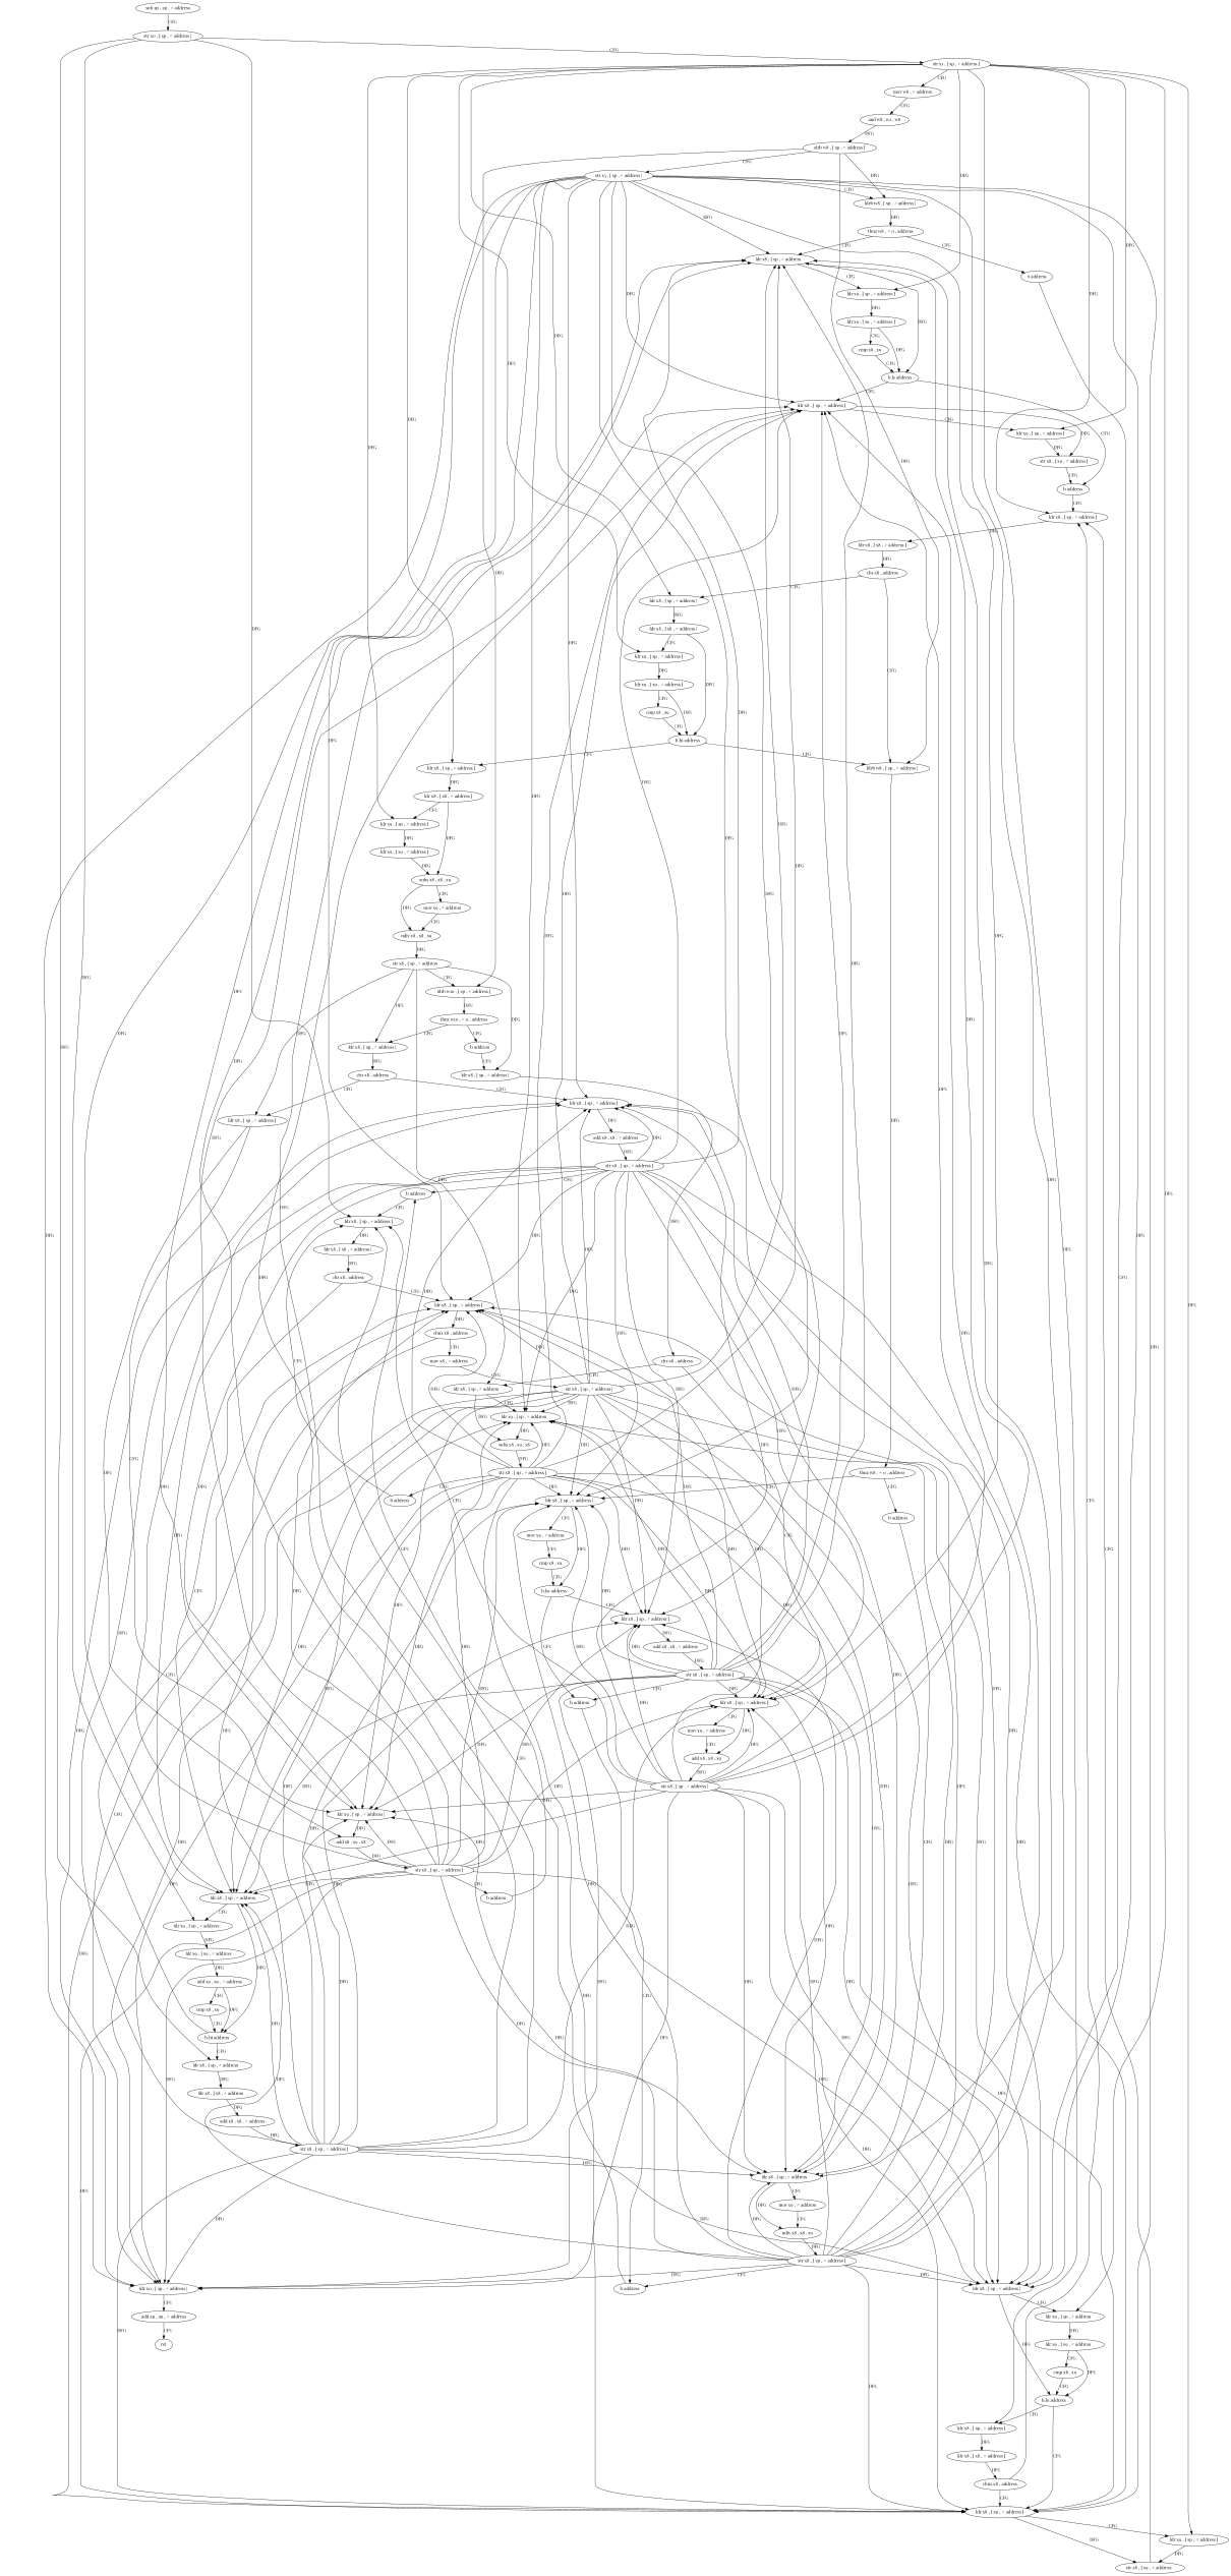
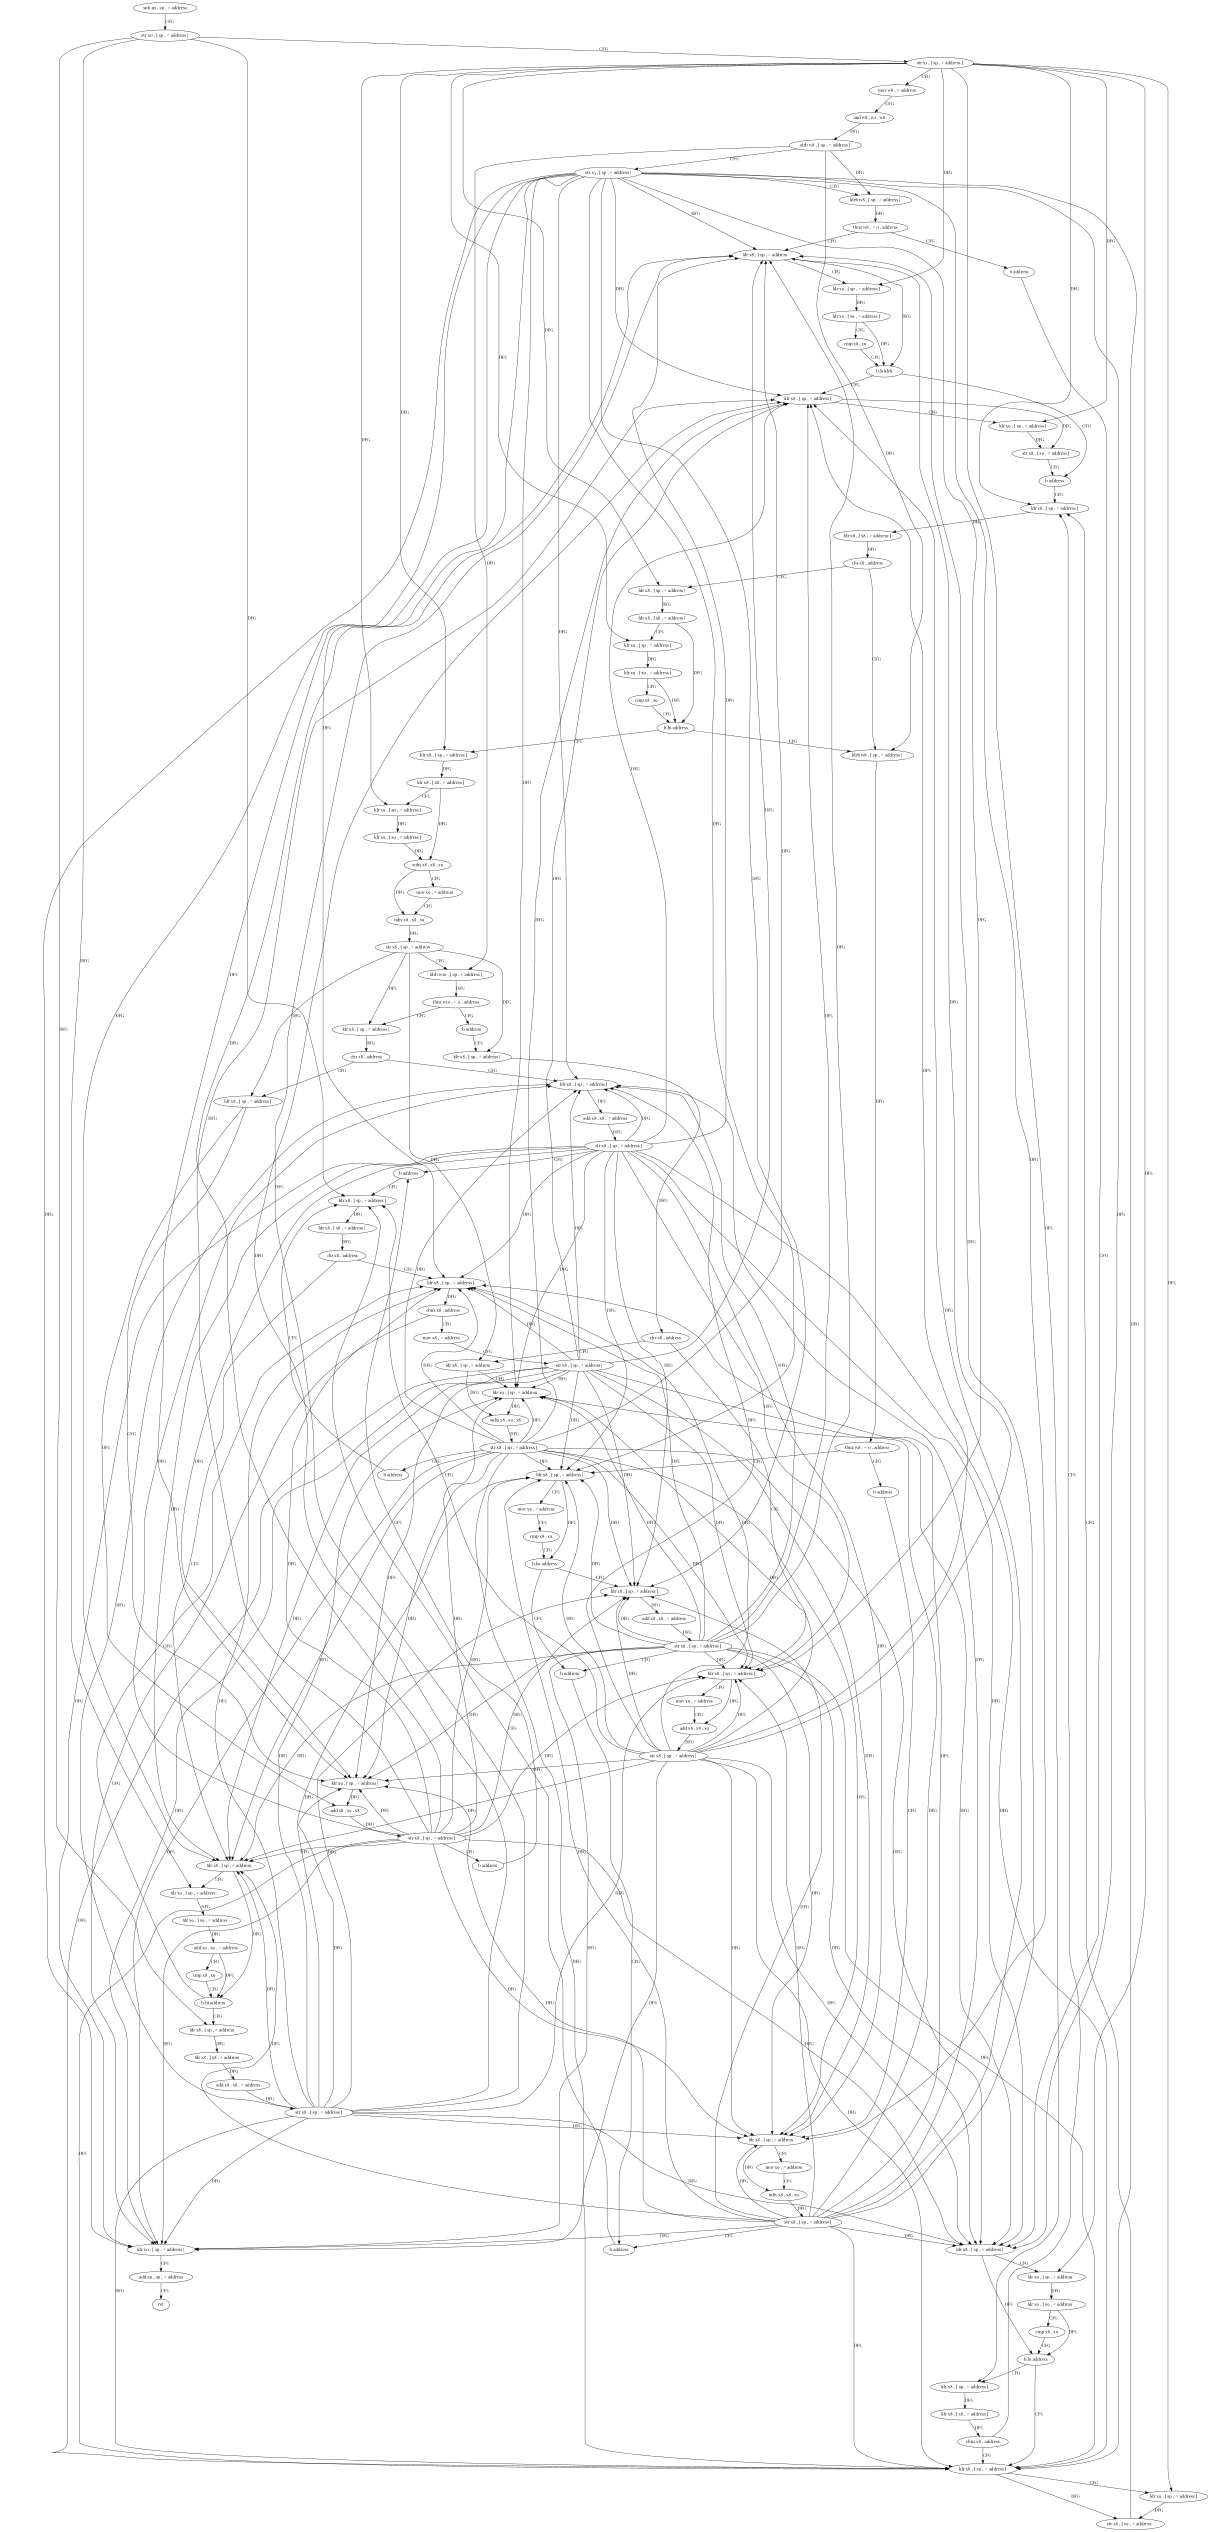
  digraph {
    fontname="Playfair Display"
    node [fontname="Playfair Display"]
    edge [fontname="Playfair Display"]
    n1 [label="sub sp , sp , # address"]
    n2 [label="str x0 , [ sp , # address ]"]
    n3 [label="str x1 , [ sp , # address ]"]
    n4 [label="ldr x8 , [ sp , # address ]"]
    n5 [label="ldr x9 , [ sp , # address ]"]
    n6 [label="ldr x8 , [ sp , # address ]"]
    n7 [label="mov w8 , # address"]
    n8 [label="ldr x9 , [ sp , # address ]"]
    n9 [label="ldr x8 , [ sp , # address ]"]
    n10 [label="ldr x9 , [ sp , # address ]"]
    n11 [label="ldr x9 , [ sp , # address ]"]
    n12 [label="ldr x8 , [ sp , # address ]"]
    n13 [label="ldr x8 , [ sp , # address ]"]
    n14 [label="ldr x9 , [ sp , # address ]"]
    n15 [label="ldr x9 , [ sp , # address ]"]
    n16 [label="ldr x8 , [ sp , # address ]"]
    n17 [label="ldr x9 , [ sp , # address ]"]
    n18 [label="ldr x8 , [ x8 , # address ]"]
    n19 [label="ldr x9 , [ x9 , # address ]"]
    n20 [label="ldr x8 , [ x8 , # address ]"]
    n21 [label="and w8 , w2 , w8"]
    n22 [label="ldr x9 , [ x9 , # address ]"]
    n23 [label="ldr x8 , [ x8 , # address ]"]
    n24 [label="str x8 , [ x9 , # address ]"]
    n25 [label="ldr x9 , [ x9 , # address ]"]
    n26 [label="ldr x8 , [ x8 , # address ]"]
    n27 [label="ldr x8 , [ x8 , # address ]"]
    n28 [label="str x8 , [ x9 , # address ]"]
    n29 [label="ldr x9 , [ x9 , # address ]"]
    n30 [label="ldr x8 , [ x8 , # address ]"]
    n31 [label="ldr x9 , [ x9 , # address ]"]
    n32 [label="strb w8 , [ sp , # address ]"]
    n33 [label="str x3 , [ sp , # address ]"]
    n34 [label="ldrb w8 , [ sp , # address ]"]
    n35 [label="ldrb w8 , [ sp , # address ]"]
    n36 [label="ldrb w10 , [ sp , # address ]"]
    n37 [label="ldr x8 , [ sp , # address ]"]
    n38 [label="ldr x8 , [ sp , # address ]"]
    n39 [label="ldr x8 , [ sp , # address ]"]
    n40 [label="ldr x8 , [ sp , # address ]"]
    n41 [label="ldr x8 , [ sp , # address ]"]
    n42 [label="ldr x8 , [ sp , # address ]"]
    n43 [label="ldr x8 , [ sp , # address ]"]
    n44 [label="ldr x8 , [ sp , # address ]"]
    n45 [label="ldr x8 , [ sp , # address ]"]
    n46 [label="ldr x8 , [ sp , # address ]"]
    n47 [label="ldr x9 , [ sp , # address ]"]
    n48 [label="ldr x8 , [ sp , # address ]"]
    n49 [label="ldr x0 , [ sp , # address ]"]
    n50 [label="ldr x9 , [ sp , # address ]"]
    n51 [label="tbnz w8 , # 0 , address"]
    n52 [label="tbnz w8 , # 0 , address"]
    n53 [label="tbnz w10 , # 0 , address"]
-   n54 [label="b.ls address"]
+   n54 [label="b.ls ldrb"]
    n55 [label="b.lo address"]
    n56 [label="mov x9 , # address"]
    n57 [label="b.hs address"]
    n58 [label="add x8 , x8 , # address"]
    n59 [label="mov x9 , # address"]
    n60 [label="udiv x8 , x8 , x9"]
    n61 [label="add x8 , x8 , # address"]
    n62 [label="cbnz x8 , address"]
    n63 [label="b.hi address"]
    n64 [label="add x8 , x9 , x8"]
    n65 [label="mov x9 , # address"]
    n66 [label="add x8 , x8 , x9"]
    n67 [label="add sp , sp , # address"]
    n68 [label="subs x8 , x9 , x8"]
    n69 [label="b address"]
    n70 [label="b address"]
    n71 [label="cmp x8 , x9"]
    n72 [label="cbz x8 , address"]
    n73 [label="cmp x8 , x9"]
    n74 [label="cbnz x8 , address"]
    n75 [label="b address"]
    n76 [label="b.hi address"]
    n77 [label="cmp x8 , x9"]
    n78 [label="b address"]
    n79 [label="cmp x8 , x9"]
    n80 [label="subs x8 , x8 , x9"]
    n81 [label="b address"]
    n82 [label="str x8 , [ sp , # address ]"]
    n83 [label="str x8 , [ sp , # address ]"]
    n84 [label="mov x9 , # address"]
    n85 [label="udiv x8 , x8 , x9"]
    n86 [label="str x8 , [ sp , # address ]"]
    n87 [label="ldr x8 , [ sp , # address ]"]
    n88 [label="ldr x8 , [ sp , # address ]"]
    n89 [label="ldr x8 , [ sp , # address ]"]
    n90 [label="ldr x8 , [ sp , # address ]"]
    n91 [label="cbz x8 , address"]
    n92 [label="cbz x8 , address"]
    n93 [label="b address"]
    n94 [label="str x8 , [ sp , # address ]"]
    n95 [label="str x8 , [ sp , # address ]"]
    n96 [label="cbz x8 , address"]
    n97 [label="mov x8 , # address"]
    n98 [label="b address"]
    n99 [label="b address"]
    n100 [label="str x8 , [ sp , # address ]"]
    n101 [label="str x8 , [ sp , # address ]"]
    n102 [label="str x8 , [ sp , # address ]"]
    n103 [label=ret]
    n104 [label="add x9 , x9 , # address"]
    n105 [label="cmp x8 , x9"]
    n106 [label="add x8 , x8 , # address"]
    n107 [label="b address"]
    n108 [label="str x8 , [ sp , # address ]"]
    n1 -> n2 [label=CFG]
    n2 -> n3 [label=CFG]
    n2 -> n4 [label=DFG]
    n2 -> n5 [label=DFG]
    n2 -> n6 [label=DFG]
    n3 -> n7 [label=CFG]
    n3 -> n8 [label=DFG]
    n3 -> n9 [label=DFG]
    n3 -> n10 [label=DFG]
    n3 -> n11 [label=DFG]
    n3 -> n12 [label=DFG]
    n3 -> n13 [label=DFG]
    n3 -> n14 [label=DFG]
    n3 -> n15 [label=DFG]
    n3 -> n16 [label=DFG]
    n3 -> n17 [label=DFG]
    n4 -> n18 [label=DFG]
    n5 -> n19 [label=DFG]
    n6 -> n20 [label=DFG]
    n7 -> n21 [label=CFG]
    n8 -> n22 [label=DFG]
    n9 -> n23 [label=DFG]
    n10 -> n24 [label=DFG]
    n11 -> n25 [label=DFG]
    n12 -> n26 [label=DFG]
    n13 -> n27 [label=DFG]
    n14 -> n28 [label=DFG]
    n15 -> n29 [label=DFG]
    n16 -> n30 [label=DFG]
    n17 -> n31 [label=DFG]
    n18 -> n96 [label=DFG]
    n19 -> n104 [label=DFG]
    n20 -> n106 [label=DFG]
    n21 -> n32 [label=DFG]
    n22 -> n54 [label=DFG]
    n22 -> n71 [label=CFG]
    n23 -> n72 [label=DFG]
    n24 -> n70 [label=CFG]
    n25 -> n55 [label=DFG]
    n25 -> n73 [label=CFG]
    n26 -> n74 [label=DFG]
    n27 -> n15 [label=CFG]
    n27 -> n76 [label=DFG]
    n28 -> n9 [label=CFG]
    n29 -> n76 [label=DFG]
    n29 -> n79 [label=CFG]
    n30 -> n17 [label=CFG]
    n30 -> n80 [label=DFG]
    n31 -> n80 [label=DFG]
    n32 -> n33 [label=CFG]
    n32 -> n34 [label=DFG]
    n32 -> n35 [label=DFG]
    n32 -> n36 [label=DFG]
    n33 -> n34 [label=CFG]
    n33 -> n37 [label=DFG]
    n33 -> n38 [label=DFG]
    n33 -> n39 [label=DFG]
    n33 -> n40 [label=DFG]
    n33 -> n41 [label=DFG]
    n33 -> n42 [label=DFG]
    n33 -> n43 [label=DFG]
    n33 -> n44 [label=DFG]
    n33 -> n45 [label=DFG]
    n33 -> n46 [label=DFG]
    n33 -> n47 [label=DFG]
    n33 -> n48 [label=DFG]
    n33 -> n49 [label=DFG]
    n33 -> n50 [label=DFG]
    n34 -> n51 [label=DFG]
    n35 -> n52 [label=DFG]
    n36 -> n53 [label=DFG]
    n37 -> n8 [label=CFG]
    n37 -> n54 [label=DFG]
    n38 -> n10 [label=CFG]
    n38 -> n24 [label=DFG]
    n39 -> n11 [label=CFG]
    n39 -> n55 [label=DFG]
    n40 -> n14 [label=CFG]
    n40 -> n28 [label=DFG]
    n41 -> n56 [label=CFG]
    n41 -> n57 [label=DFG]
    n42 -> n58 [label=DFG]
    n43 -> n59 [label=CFG]
    n43 -> n60 [label=DFG]
    n44 -> n61 [label=DFG]
    n45 -> n62 [label=DFG]
    n46 -> n5 [label=CFG]
    n46 -> n63 [label=DFG]
    n47 -> n64 [label=DFG]
    n48 -> n65 [label=CFG]
    n48 -> n66 [label=DFG]
    n49 -> n67 [label=CFG]
    n50 -> n68 [label=DFG]
    n51 -> n37 [label=CFG]
    n51 -> n69 [label=CFG]
    n52 -> n41 [label=CFG]
    n52 -> n75 [label=CFG]
    n53 -> n87 [label=CFG]
    n53 -> n93 [label=CFG]
    n54 -> n38 [label=CFG]
    n54 -> n70 [label=CFG]
    n55 -> n12 [label=CFG]
    n55 -> n40 [label=CFG]
    n56 -> n77 [label=CFG]
    n57 -> n42 [label=CFG]
    n57 -> n78 [label=CFG]
    n58 -> n82 [label=DFG]
    n59 -> n60 [label=CFG]
    n60 -> n83 [label=DFG]
    n61 -> n94 [label=DFG]
    n62 -> n49 [label=CFG]
    n62 -> n97 [label=CFG]
    n63 -> n6 [label=CFG]
    n63 -> n45 [label=CFG]
    n64 -> n95 [label=DFG]
    n65 -> n66 [label=CFG]
    n66 -> n100 [label=DFG]
    n67 -> n103 [label=CFG]
    n68 -> n101 [label=DFG]
    n69 -> n39 [label=CFG]
    n70 -> n9 [label=CFG]
    n71 -> n54 [label=CFG]
    n72 -> n13 [label=CFG]
    n72 -> n35 [label=CFG]
    n73 -> n55 [label=CFG]
    n74 -> n9 [label=CFG]
    n74 -> n40 [label=CFG]
    n75 -> n43 [label=CFG]
    n76 -> n16 [label=CFG]
    n76 -> n35 [label=CFG]
    n77 -> n57 [label=CFG]
    n78 -> n81 [label=CFG]
    n79 -> n76 [label=CFG]
    n80 -> n84 [label=CFG]
    n80 -> n85 [label=DFG]
    n81 -> n4 [label=CFG]
    n82 -> n37 [label=DFG]
    n82 -> n38 [label=DFG]
    n82 -> n39 [label=DFG]
    n82 -> n40 [label=DFG]
    n82 -> n41 [label=DFG]
    n82 -> n42 [label=DFG]
    n82 -> n43 [label=DFG]
    n82 -> n44 [label=DFG]
    n82 -> n45 [label=DFG]
    n82 -> n46 [label=DFG]
    n82 -> n47 [label=DFG]
    n82 -> n48 [label=DFG]
    n82 -> n49 [label=DFG]
    n82 -> n50 [label=DFG]
    n82 -> n78 [label=CFG]
    n83 -> n37 [label=DFG]
    n83 -> n38 [label=DFG]
    n83 -> n39 [label=DFG]
    n83 -> n40 [label=DFG]
    n83 -> n41 [label=DFG]
    n83 -> n42 [label=DFG]
    n83 -> n43 [label=DFG]
    n83 -> n44 [label=DFG]
    n83 -> n45 [label=DFG]
    n83 -> n46 [label=DFG]
    n83 -> n47 [label=DFG]
    n83 -> n48 [label=DFG]
    n83 -> n49 [label=DFG]
    n83 -> n50 [label=DFG]
    n83 -> n81 [label=CFG]
    n84 -> n85 [label=CFG]
    n85 -> n86 [label=DFG]
    n86 -> n36 [label=CFG]
    n86 -> n87 [label=DFG]
    n86 -> n88 [label=DFG]
    n86 -> n89 [label=DFG]
    n86 -> n90 [label=DFG]
    n87 -> n91 [label=DFG]
    n88 -> n47 [label=CFG]
    n88 -> n64 [label=DFG]
    n89 -> n92 [label=DFG]
    n90 -> n50 [label=CFG]
    n90 -> n68 [label=DFG]
    n91 -> n44 [label=CFG]
    n91 -> n88 [label=CFG]
    n92 -> n48 [label=CFG]
    n92 -> n90 [label=CFG]
    n93 -> n89 [label=CFG]
    n94 -> n37 [label=DFG]
    n94 -> n38 [label=DFG]
    n94 -> n39 [label=DFG]
    n94 -> n40 [label=DFG]
    n94 -> n41 [label=DFG]
    n94 -> n42 [label=DFG]
    n94 -> n43 [label=DFG]
    n94 -> n44 [label=DFG]
    n94 -> n45 [label=DFG]
    n94 -> n46 [label=DFG]
    n94 -> n47 [label=DFG]
    n94 -> n48 [label=DFG]
    n94 -> n49 [label=DFG]
    n94 -> n50 [label=DFG]
    n94 -> n98 [label=CFG]
    n95 -> n37 [label=DFG]
    n95 -> n38 [label=DFG]
    n95 -> n39 [label=DFG]
    n95 -> n40 [label=DFG]
    n95 -> n41 [label=DFG]
    n95 -> n42 [label=DFG]
    n95 -> n43 [label=DFG]
    n95 -> n44 [label=DFG]
    n95 -> n45 [label=DFG]
    n95 -> n46 [label=DFG]
    n95 -> n47 [label=DFG]
    n95 -> n48 [label=DFG]
    n95 -> n49 [label=DFG]
    n95 -> n50 [label=DFG]
    n95 -> n99 [label=CFG]
    n96 -> n45 [label=CFG]
    n96 -> n46 [label=CFG]
    n97 -> n102 [label=CFG]
    n98 -> n4 [label=CFG]
    n99 -> n98 [label=CFG]
    n100 -> n4 [label=CFG]
    n100 -> n37 [label=DFG]
    n100 -> n38 [label=DFG]
    n100 -> n39 [label=DFG]
    n100 -> n40 [label=DFG]
    n100 -> n41 [label=DFG]
    n100 -> n42 [label=DFG]
    n100 -> n43 [label=DFG]
    n100 -> n44 [label=DFG]
    n100 -> n45 [label=DFG]
    n100 -> n46 [label=DFG]
    n100 -> n47 [label=DFG]
    n100 -> n48 [label=DFG]
    n100 -> n49 [label=DFG]
    n100 -> n50 [label=DFG]
    n101 -> n37 [label=DFG]
    n101 -> n38 [label=DFG]
    n101 -> n39 [label=DFG]
    n101 -> n40 [label=DFG]
    n101 -> n41 [label=DFG]
    n101 -> n42 [label=DFG]
    n101 -> n43 [label=DFG]
    n101 -> n44 [label=DFG]
    n101 -> n45 [label=DFG]
    n101 -> n46 [label=DFG]
    n101 -> n47 [label=DFG]
    n101 -> n48 [label=DFG]
    n101 -> n49 [label=DFG]
    n101 -> n50 [label=DFG]
    n101 -> n107 [label=CFG]
    n102 -> n37 [label=DFG]
    n102 -> n38 [label=DFG]
    n102 -> n39 [label=DFG]
    n102 -> n40 [label=DFG]
    n102 -> n41 [label=DFG]
    n102 -> n42 [label=DFG]
    n102 -> n43 [label=DFG]
    n102 -> n44 [label=DFG]
    n102 -> n45 [label=DFG]
    n102 -> n46 [label=DFG]
    n102 -> n47 [label=DFG]
    n102 -> n48 [label=DFG]
    n102 -> n49 [label=DFG]
    n102 -> n50 [label=DFG]
    n104 -> n63 [label=DFG]
    n104 -> n105 [label=CFG]
    n105 -> n63 [label=CFG]
    n106 -> n108 [label=DFG]
    n107 -> n4 [label=CFG]
    n108 -> n37 [label=DFG]
    n108 -> n38 [label=DFG]
    n108 -> n39 [label=DFG]
    n108 -> n40 [label=DFG]
    n108 -> n41 [label=DFG]
    n108 -> n42 [label=DFG]
    n108 -> n43 [label=DFG]
    n108 -> n44 [label=DFG]
    n108 -> n45 [label=DFG]
    n108 -> n46 [label=DFG]
    n108 -> n47 [label=DFG]
    n108 -> n48 [label=DFG]
    n108 -> n49 [label=DFG]
    n108 -> n50 [label=DFG]
  }
